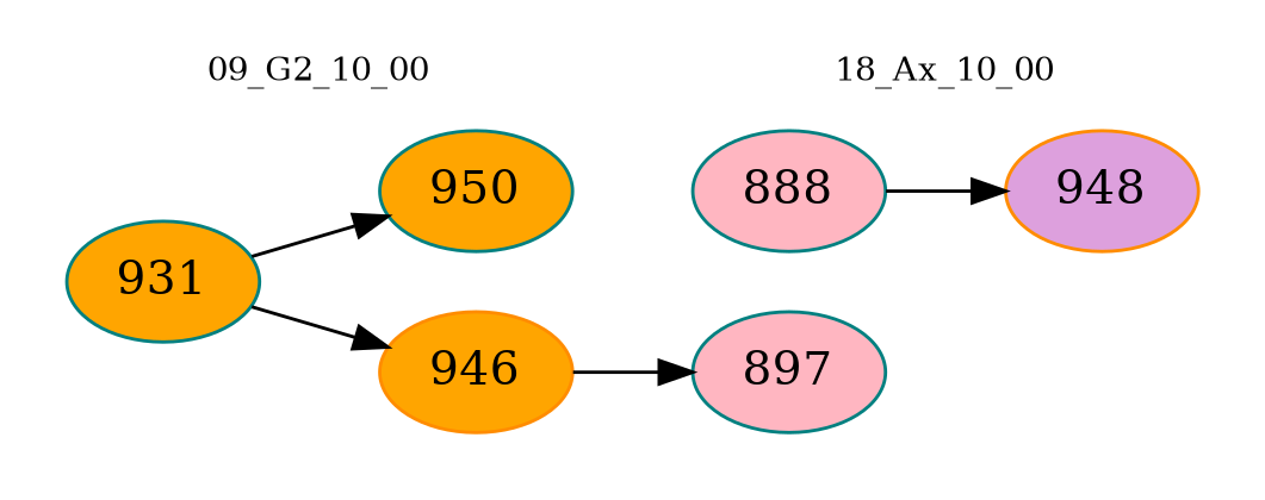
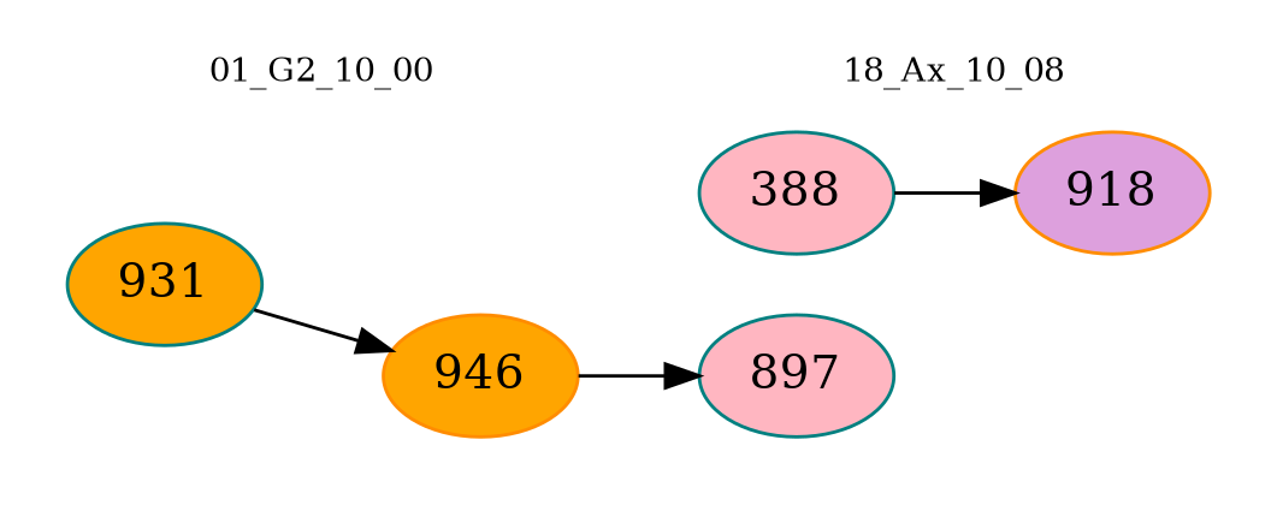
  digraph {
    rankdir=LR
    node [color=teal fillcolor=orange style=filled]
    edge [color=black]
-   n1 [fillcolor=lightpink label=888]
+   n1 [fillcolor=lightpink label=388]
    n2 [fillcolor=lightpink label=897]
-   n3 [color=darkorange fillcolor=plum label=948]
+   n3 [color=darkorange fillcolor=plum label=918]
    n4 [label=931]
    n5 [color=darkorange label=946]
-   n6 [label=950]
    subgraph cluster_1 {
      color=white
      fontsize=10
-     label="18_Ax_10_00"
+     label="18_Ax_10_08"
      n1
      n2
      n3
    }
    subgraph cluster_2 {
      color=white
      fontsize=10
-     label="09_G2_10_00"
+     label="01_G2_10_00"
      n4
      n5
-     n6
    }
    n1 -> n3
    n4 -> n5
-   n4 -> n6
    n5 -> n2
  }
